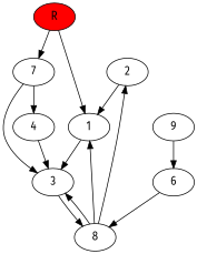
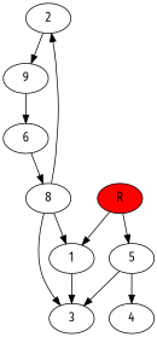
  digraph {
    fontname="Fira Sans"
    node [fontname="Fira Sans"]
    edge [fontname="Fira Sans"]
    2
    9
    8
    3
    1
    6
    4
-   7
+   7 [label=5]
    R [fillcolor="#ff0000" style=filled]
-   2 -> 1
+   2 -> 9
    9 -> 6
    8 -> 2
    8 -> 3
    8 -> 1
-   3 -> 8
    1 -> 3
    6 -> 8
-   4 -> 3
    7 -> 3
    7 -> 4
    R -> 1
    R -> 7
  }
